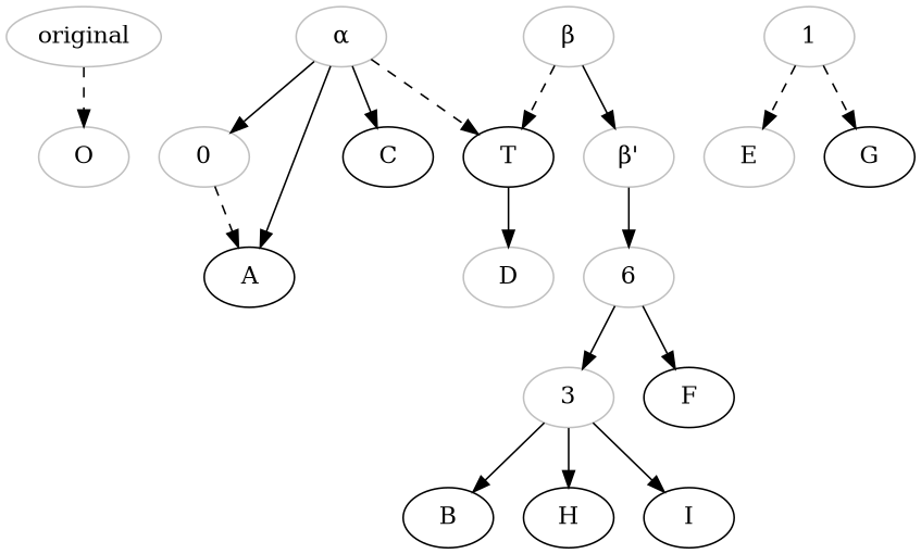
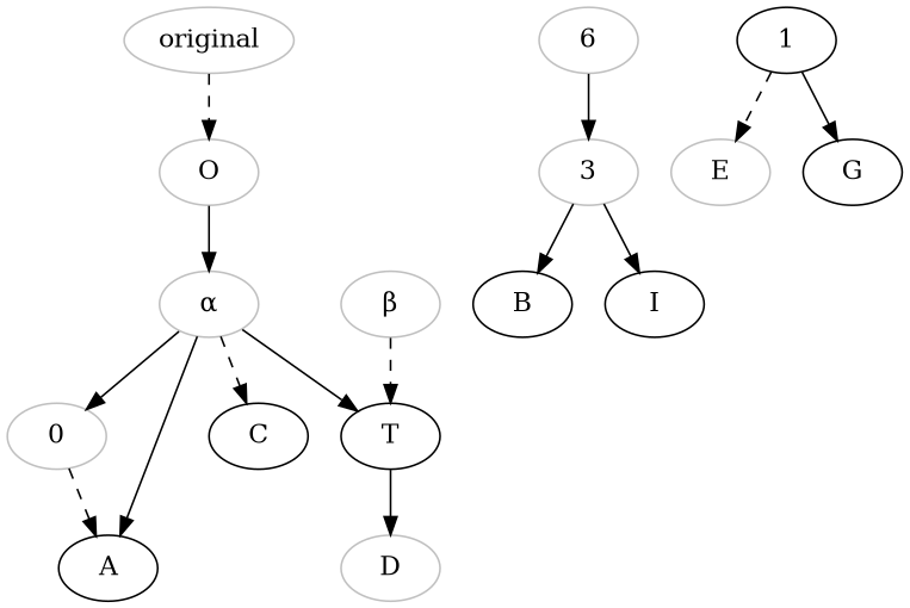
  digraph {
    node [color=grey]
    original
    O
    0
    A [color=""]
    n5 [label="α"]
    T [color=""]
    C [color=""]
    n8 [label="β"]
-   n9 [label="β'"]
    D
    n11 [label=6]
-   1
+   1 [color=black]
    E
    G [color=""]
    3
-   F [color=""]
    B [color=""]
-   H [color=""]
    I [color=""]
    original -> O [style=dashed]
+   O -> n5
    0 -> A [style=dashed]
    n5 -> 0
    n5 -> A
-   n5 -> T [style=dashed]
-   n5 -> C
+   n5 -> T
+   n5 -> C [style=dashed]
    T -> D
    n8 -> T [style=dashed]
-   n8 -> n9
-   n9 -> n11
    n11 -> 3
-   n11 -> F
    1 -> E [style=dashed]
-   1 -> G [style=dashed]
+   1 -> G
    3 -> B
-   3 -> H
    3 -> I
  }
